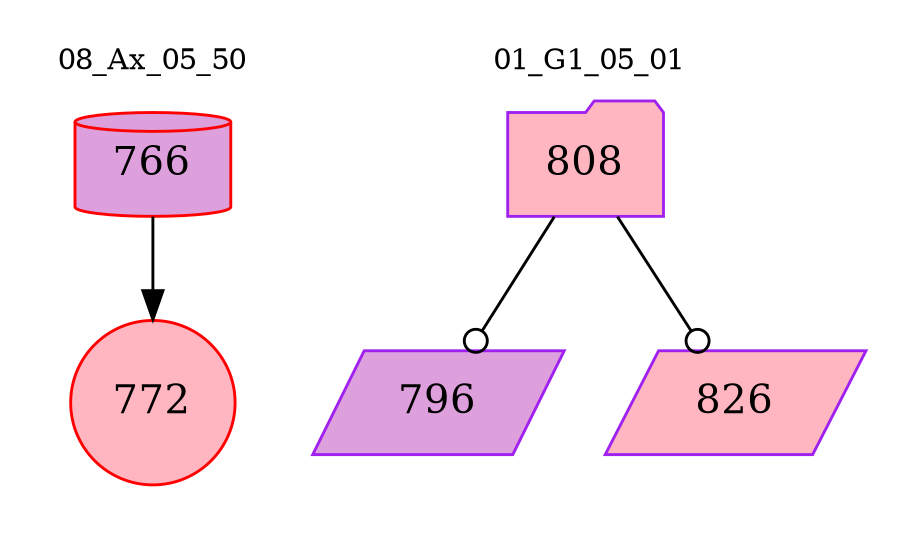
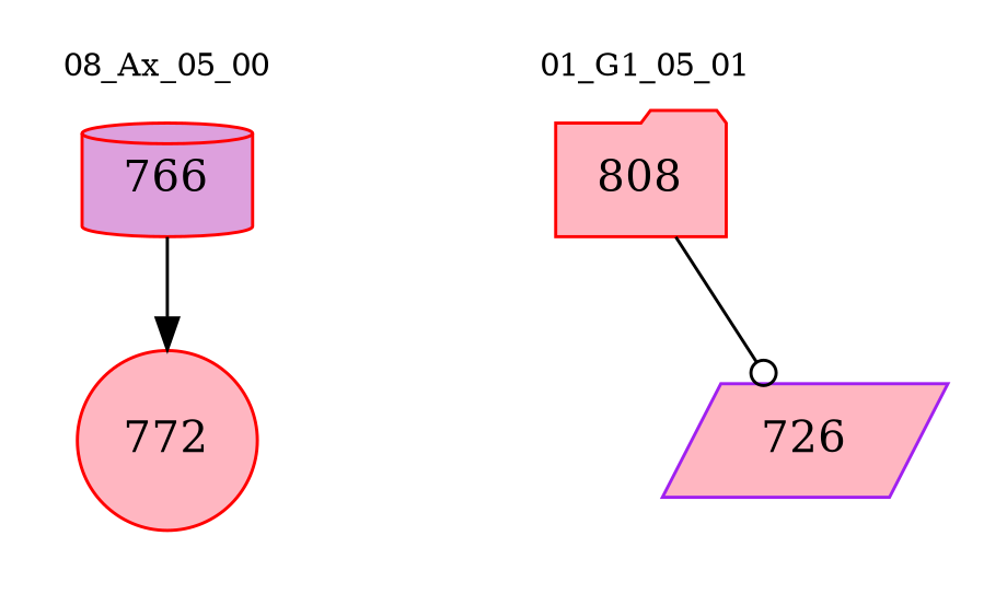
  digraph {
    node [color=red fillcolor=lightpink shape=parallelogram style=filled]
    edge [arrowhead=odot color=black]
    n1 [fillcolor=plum label=766 shape=cylinder]
    n2 [label=772 shape=circle]
-   n3 [color=purple label=808 shape=folder]
-   n4 [color=purple fillcolor=plum label=796]
-   n5 [color=purple label=826]
+   n3 [label=808 shape=folder]
+   n5 [color=purple label=726]
    subgraph cluster_1 {
      color=white
      fontsize=10
-     label="08_Ax_05_50"
+     label="08_Ax_05_00"
      n1
      n2
    }
    subgraph cluster_2 {
      color=white
      fontsize=10
      label="01_G1_05_01"
      n3
-     n4
      n5
    }
    n1 -> n2 [arrowhead=normal]
-   n3 -> n4
    n3 -> n5
  }
